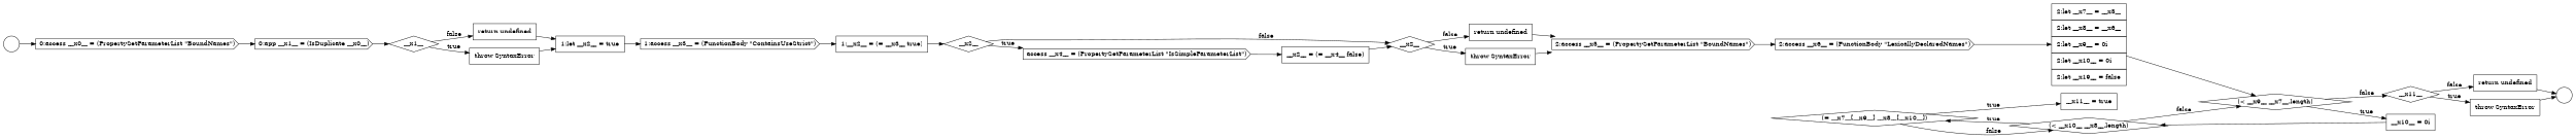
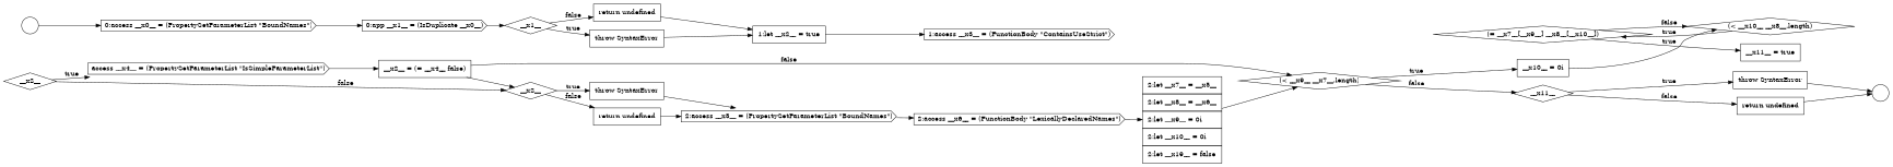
  digraph {
    rankdir=LR
    node [color=black fillcolor=white shape=none style=filled]
    edge [color=black]
    n1 [label=<<font color="black">(= __x7__[__x9__] __x8__[__x10__])</font>> shape=diamond]
    n2 [label=<<font color="black">(&lt; __x10__ __x8__.length)</font>> shape=diamond]
    n3 [label=<<font color="black">     <table border="0" cellborder="1" cellspacing="0" cellpadding="10">       <tr><td align="left">__x11__ = true</td></tr>     </table>   </font>> margin=0]
    n4 [label=<<font color="black">(&lt; __x9__ __x7__.length)</font>> shape=diamond]
    n5 [label=<<font color="black">     <table border="0" cellborder="1" cellspacing="0" cellpadding="10">       <tr><td align="left">return undefined</td></tr>     </table>   </font>> margin=0]
    n6 [label=" " shape=circle]
    n7 [label=<<font color="black">     <table border="0" cellborder="1" cellspacing="0" cellpadding="10">       <tr><td align="left">1:let __x2__ = true</td></tr>     </table>   </font>> margin=0]
    n8 [label=<<font color="black">1:access __x3__ = (FunctionBody &quot;ContainsUseStrict&quot;)</font>> shape=cds]
-   n9 [label=<<font color="black">     <table border="0" cellborder="1" cellspacing="0" cellpadding="10">       <tr><td align="left">1:__x2__ = (= __x3__ true)</td></tr>     </table>   </font>> margin=0]
    n10 [label=<<font color="black">     <table border="0" cellborder="1" cellspacing="0" cellpadding="10">       <tr><td align="left">2:let __x7__ = __x5__</td></tr>       <tr><td align="left">2:let __x8__ = __x6__</td></tr>       <tr><td align="left">2:let __x9__ = 0i</td></tr>       <tr><td align="left">2:let __x10__ = 0i</td></tr>       <tr><td align="left">2:let __x19__ = false</td></tr>     </table>   </font>> margin=0]
    n11 [label=<<font color="black">__x11__</font>> shape=diamond]
    n12 [label=<<font color="black">     <table border="0" cellborder="1" cellspacing="0" cellpadding="10">       <tr><td align="left">__x10__ = 0i</td></tr>     </table>   </font>> margin=0]
    n13 [label=<<font color="black">2:access __x6__ = (FunctionBody &quot;LexicallyDeclaredNames&quot;)</font>> shape=cds]
    n14 [label=<<font color="black">     <table border="0" cellborder="1" cellspacing="0" cellpadding="10">       <tr><td align="left">throw SyntaxError</td></tr>     </table>   </font>> margin=0]
    n15 [label=<<font color="black">     <table border="0" cellborder="1" cellspacing="0" cellpadding="10">       <tr><td align="left">return undefined</td></tr>     </table>   </font>> margin=0]
    n16 [label=<<font color="black">2:access __x5__ = (PropertySetParameterList &quot;BoundNames&quot;)</font>> shape=cds]
    n17 [label=<<font color="black">__x1__</font>> shape=diamond]
    n18 [label=<<font color="black">     <table border="0" cellborder="1" cellspacing="0" cellpadding="10">       <tr><td align="left">return undefined</td></tr>     </table>   </font>> margin=0]
    n19 [label=<<font color="black">     <table border="0" cellborder="1" cellspacing="0" cellpadding="10">       <tr><td align="left">throw SyntaxError</td></tr>     </table>   </font>> margin=0]
    n20 [label=<<font color="black">     <table border="0" cellborder="1" cellspacing="0" cellpadding="10">       <tr><td align="left">__x2__ = (= __x4__ false)</td></tr>     </table>   </font>> margin=0]
    n21 [label=<<font color="black">__x2__</font>> shape=diamond]
    n22 [label=<<font color="black">     <table border="0" cellborder="1" cellspacing="0" cellpadding="10">       <tr><td align="left">throw SyntaxError</td></tr>     </table>   </font>> margin=0]
    n23 [label=<<font color="black">0:app __x1__ = (IsDuplicate __x0__)</font>> shape=cds]
    n24 [label=<<font color="black">__x2__</font>> shape=diamond]
    n25 [label=<<font color="black">access __x4__ = (PropertySetParameterList &quot;IsSimpleParameterList&quot;)</font>> shape=cds]
    n26 [label=<<font color="black">0:access __x0__ = (PropertySetParameterList &quot;BoundNames&quot;)</font>> shape=cds]
    n27 [label=" " shape=circle]
    n1 -> n2 [label=<<font color="black">false</font>>]
    n1 -> n3 [label=<<font color="black">true</font>>]
    n2 -> n1 [label=<<font color="black">true</font>>]
-   n2 -> n4 [label=<<font color="black">false</font>>]
+   n20 -> n4 [label=<<font color="black">false</font>>]
    n4 -> n11 [label=<<font color="black">false</font>>]
    n4 -> n12 [label=<<font color="black">true</font>>]
    n5 -> n6
    n7 -> n8
-   n8 -> n9
-   n9 -> n24
    n10 -> n4
    n11 -> n5 [label=<<font color="black">false</font>>]
    n11 -> n14 [label=<<font color="black">true</font>>]
    n12 -> n2
    n13 -> n10
    n14 -> n6
    n15 -> n16
    n16 -> n13
    n17 -> n18 [label=<<font color="black">false</font>>]
    n17 -> n19 [label=<<font color="black">true</font>>]
    n18 -> n7
    n19 -> n7
    n20 -> n21
    n21 -> n15 [label=<<font color="black">false</font>>]
    n21 -> n22 [label=<<font color="black">true</font>>]
    n22 -> n16
    n23 -> n17
    n24 -> n21 [label=<<font color="black">false</font>>]
    n24 -> n25 [label=<<font color="black">true</font>>]
    n25 -> n20
    n26 -> n23
    n27 -> n26
  }
